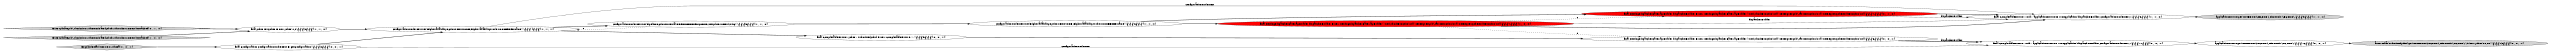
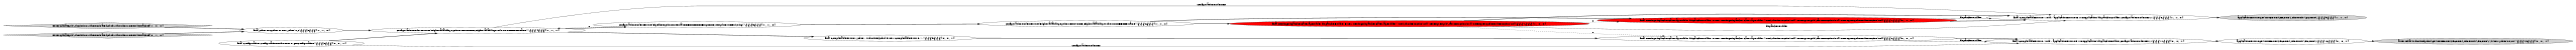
  digraph {
    rankdir=LR
    node [fillcolor=white shape=ellipse style=filled]
    edge [style=bold]
    n1 [fillcolor=red label="final TestingDispatcherGateway.Builder dispatcherBuilder = new TestingDispatcherGateway.Builder().setSubmitFunction(null).setRequestJobStatusFunction(null).setRequestJobResultFunction(null)@@@7@@@['1', '0', '0']"]
    n2 [label="final TestingDispatcherGateway.Builder dispatcherBuilder = new TestingDispatcherGateway.Builder().setSubmitFunction(null).setRequestJobStatusFunction(null).setRequestJobResultFunction(null)@@@6@@@['0', '0', '1']"]
    n3 [label="final CompletableFuture<Void> applicationFuture = runApplication(dispatcherBuilder,configurationUnderTest,1)@@@8@@@['1', '1', '0']"]
    n4 [fillcolor=red label="final TestingDispatcherGateway.Builder dispatcherBuilder = new TestingDispatcherGateway.Builder().setSubmitFunction(null).setRequestJobStatusFunction(null).setRequestJobResultFunction(null)@@@7@@@['0', '1', '0']"]
    n5 [label="configurationUnderTest.set(HighAvailabilityOptions.HA_MODE,HighAvailabilityMode.ZOOKEEPER.name())@@@4@@@['1', '1', '1']"]
    n6 [label="final CompletableFuture<JobID> submittedJobId = new CompletableFuture<>()@@@5@@@['0', '0', '1']"]
    n7 [label="configurationUnderTest.set(PipelineOptionsInternal.PIPELINE_FIXED_JOB_ID,testJobID.toHexString())@@@5@@@['1', '1', '0']"]
    n8 [label="configurationUnderTest.set(HighAvailabilityOptions.HA_MODE,HighAvailabilityMode.ZOOKEEPER.name())@@@6@@@['1', '1', '0']"]
    n9 [fillcolor=lightgray label="assertThat(submittedJobId.get(TIMEOUT_SECONDS,TimeUnit.SECONDS),is(new JobID(0L,0L)))@@@13@@@['0', '0', '1']"]
    n10 [label="final CompletableFuture<Void> applicationFuture = runApplication(dispatcherBuilder,configurationUnderTest,1)@@@11@@@['0', '0', '1']"]
    n11 [fillcolor=lightgray label="applicationFuture.get(TIMEOUT_SECONDS,TimeUnit.SECONDS)@@@9@@@['1', '1', '0']"]
    n12 [fillcolor=lightgray label="testDuplicateJobSubmissionWithTerminatedJobIdWithUnknownResultAttached['1', '0', '0']" shape=diamond]
    n13 [label="final JobID testJobID = new JobID(0,2)@@@3@@@['1', '1', '0']"]
    n14 [label="applicationFuture.get(TIMEOUT_SECONDS,TimeUnit.SECONDS)@@@12@@@['0', '0', '1']"]
    n15 [label="final Configuration configurationUnderTest = getConfiguration()@@@3@@@['0', '0', '1']"]
-   n16 [fillcolor=lightgray label="testJobIdDefaultsToZeroWithHa['0', '0', '1']" shape=diamond]
    n17 [fillcolor=lightgray label="testDuplicateJobSubmissionWithTerminatedJobIdWithUnknownResultAttached['0', '1', '0']" shape=diamond]
    n1 -> n2 [label=0 style=dashed]
    n1 -> n3
    n1 -> n3 [label=dispatcherBuilder style=solid]
    n1 -> n4 [label=0 style=dashed]
    n2 -> n10
    n2 -> n10 [label=dispatcherBuilder style=solid]
    n3 -> n11
    n4 -> n3
    n4 -> n3 [label=dispatcherBuilder style=solid]
    n5 -> n3 [label=configurationUnderTest style=solid]
    n5 -> n6
    n5 -> n7
    n6 -> n2
    n7 -> n5 [label=0 style=dashed]
    n7 -> n8
    n8 -> n1
    n8 -> n4
    n10 -> n14
    n12 -> n13
    n13 -> n5
    n14 -> n9
    n15 -> n5
    n15 -> n10 [label=configurationUnderTest style=solid]
-   n16 -> n15
    n17 -> n13
  }
